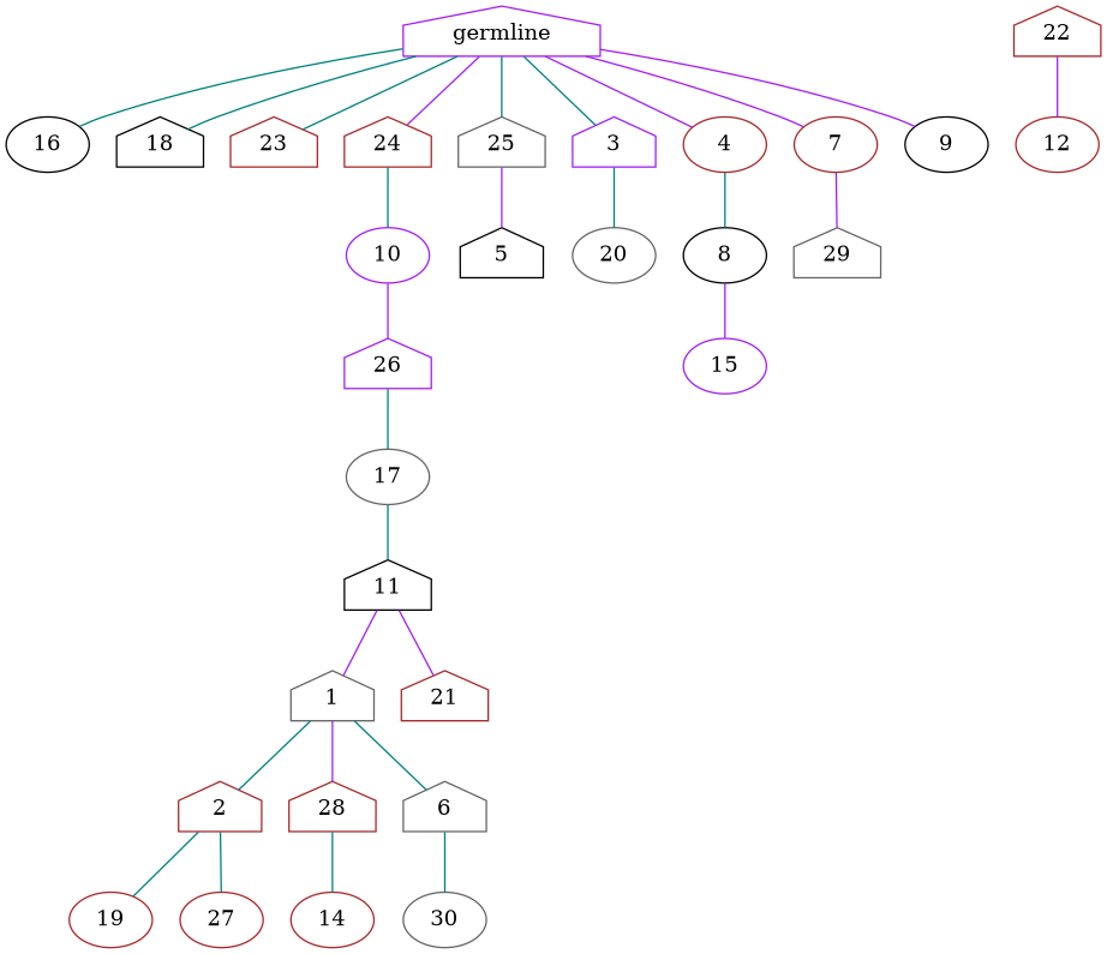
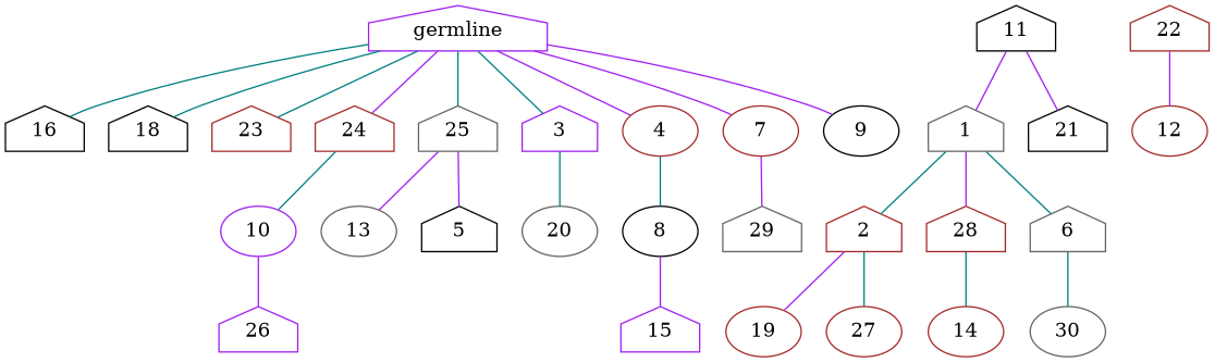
  graph {
    node [color=brown shape=house]
    edge [color=teal]
    n1 [color=purple label=germline]
-   n2 [color=black label=16 shape=ellipse]
+   n2 [color=black label=16]
    n3 [color=black label=18]
    n4 [label=23]
    n5 [label=24]
    n6 [color=gray40 label=25]
    n7 [color=purple label=3]
    n8 [label=4 shape=ellipse]
    n9 [label=7 shape=ellipse]
    n10 [color=black label=9 shape=ellipse]
    n11 [color=purple label=10 shape=ellipse]
+   n12 [color=gray40 label=13 shape=ellipse]
    n13 [color=black label=5]
    n14 [color=gray40 label=20 shape=ellipse]
    n15 [color=black label=8 shape=ellipse]
    n16 [color=gray40 label=29]
    n17 [color=purple label=26]
-   n18 [color=gray40 label=17 shape=ellipse]
    n19 [color=black label=11]
    n20 [color=gray40 label=1]
-   n21 [label=21]
+   n21 [color=black label=21]
    n22 [label=2]
    n23 [label=28]
    n24 [color=gray40 label=6]
    n25 [label=19 shape=ellipse]
    n26 [label=27 shape=ellipse]
    n27 [label=14 shape=ellipse]
    n28 [color=gray40 label=30 shape=ellipse]
    n29 [label=22]
    n30 [label=12 shape=ellipse]
-   n31 [color=purple label=15 shape=ellipse]
+   n31 [color=purple label=15]
    n1 -- n2
    n1 -- n3
    n1 -- n4
    n1 -- n5 [color=purple]
    n1 -- n6
    n1 -- n7
    n1 -- n8 [color=purple]
    n1 -- n9 [color=purple]
    n1 -- n10 [color=purple]
    n5 -- n11
+   n6 -- n12 [color=purple]
    n6 -- n13 [color=purple]
    n7 -- n14
    n8 -- n15
    n9 -- n16 [color=purple]
    n11 -- n17 [color=purple]
    n15 -- n31 [color=purple]
-   n17 -- n18
-   n18 -- n19
    n19 -- n20 [color=purple]
    n19 -- n21 [color=purple]
    n20 -- n22
    n20 -- n23 [color=purple]
    n20 -- n24
-   n22 -- n25
+   n22 -- n25 [color=purple]
    n22 -- n26
    n23 -- n27
    n24 -- n28
    n29 -- n30 [color=purple]
  }
